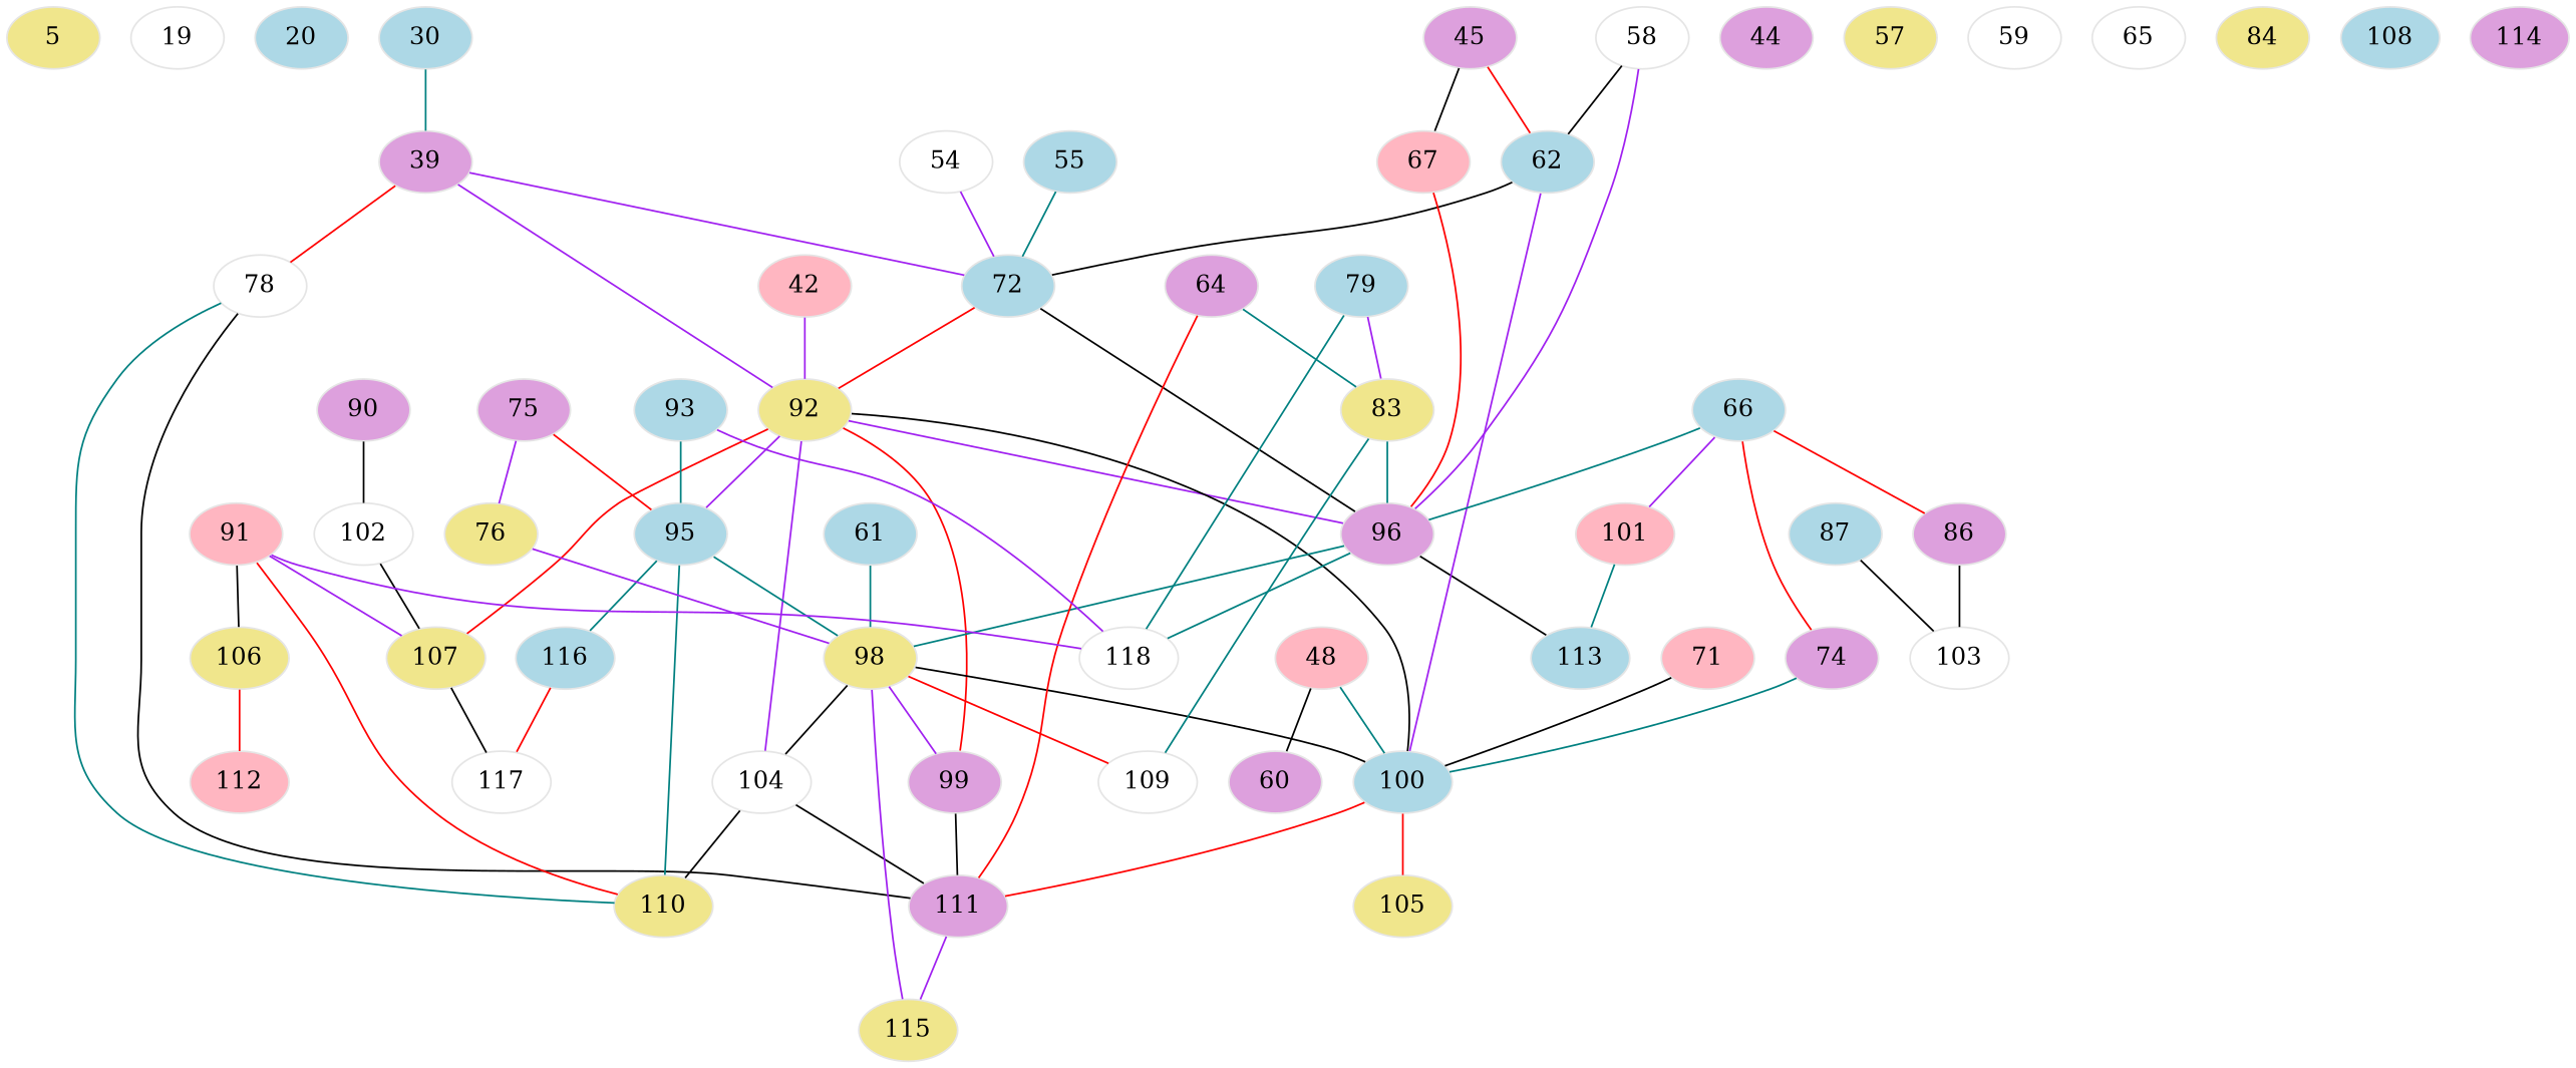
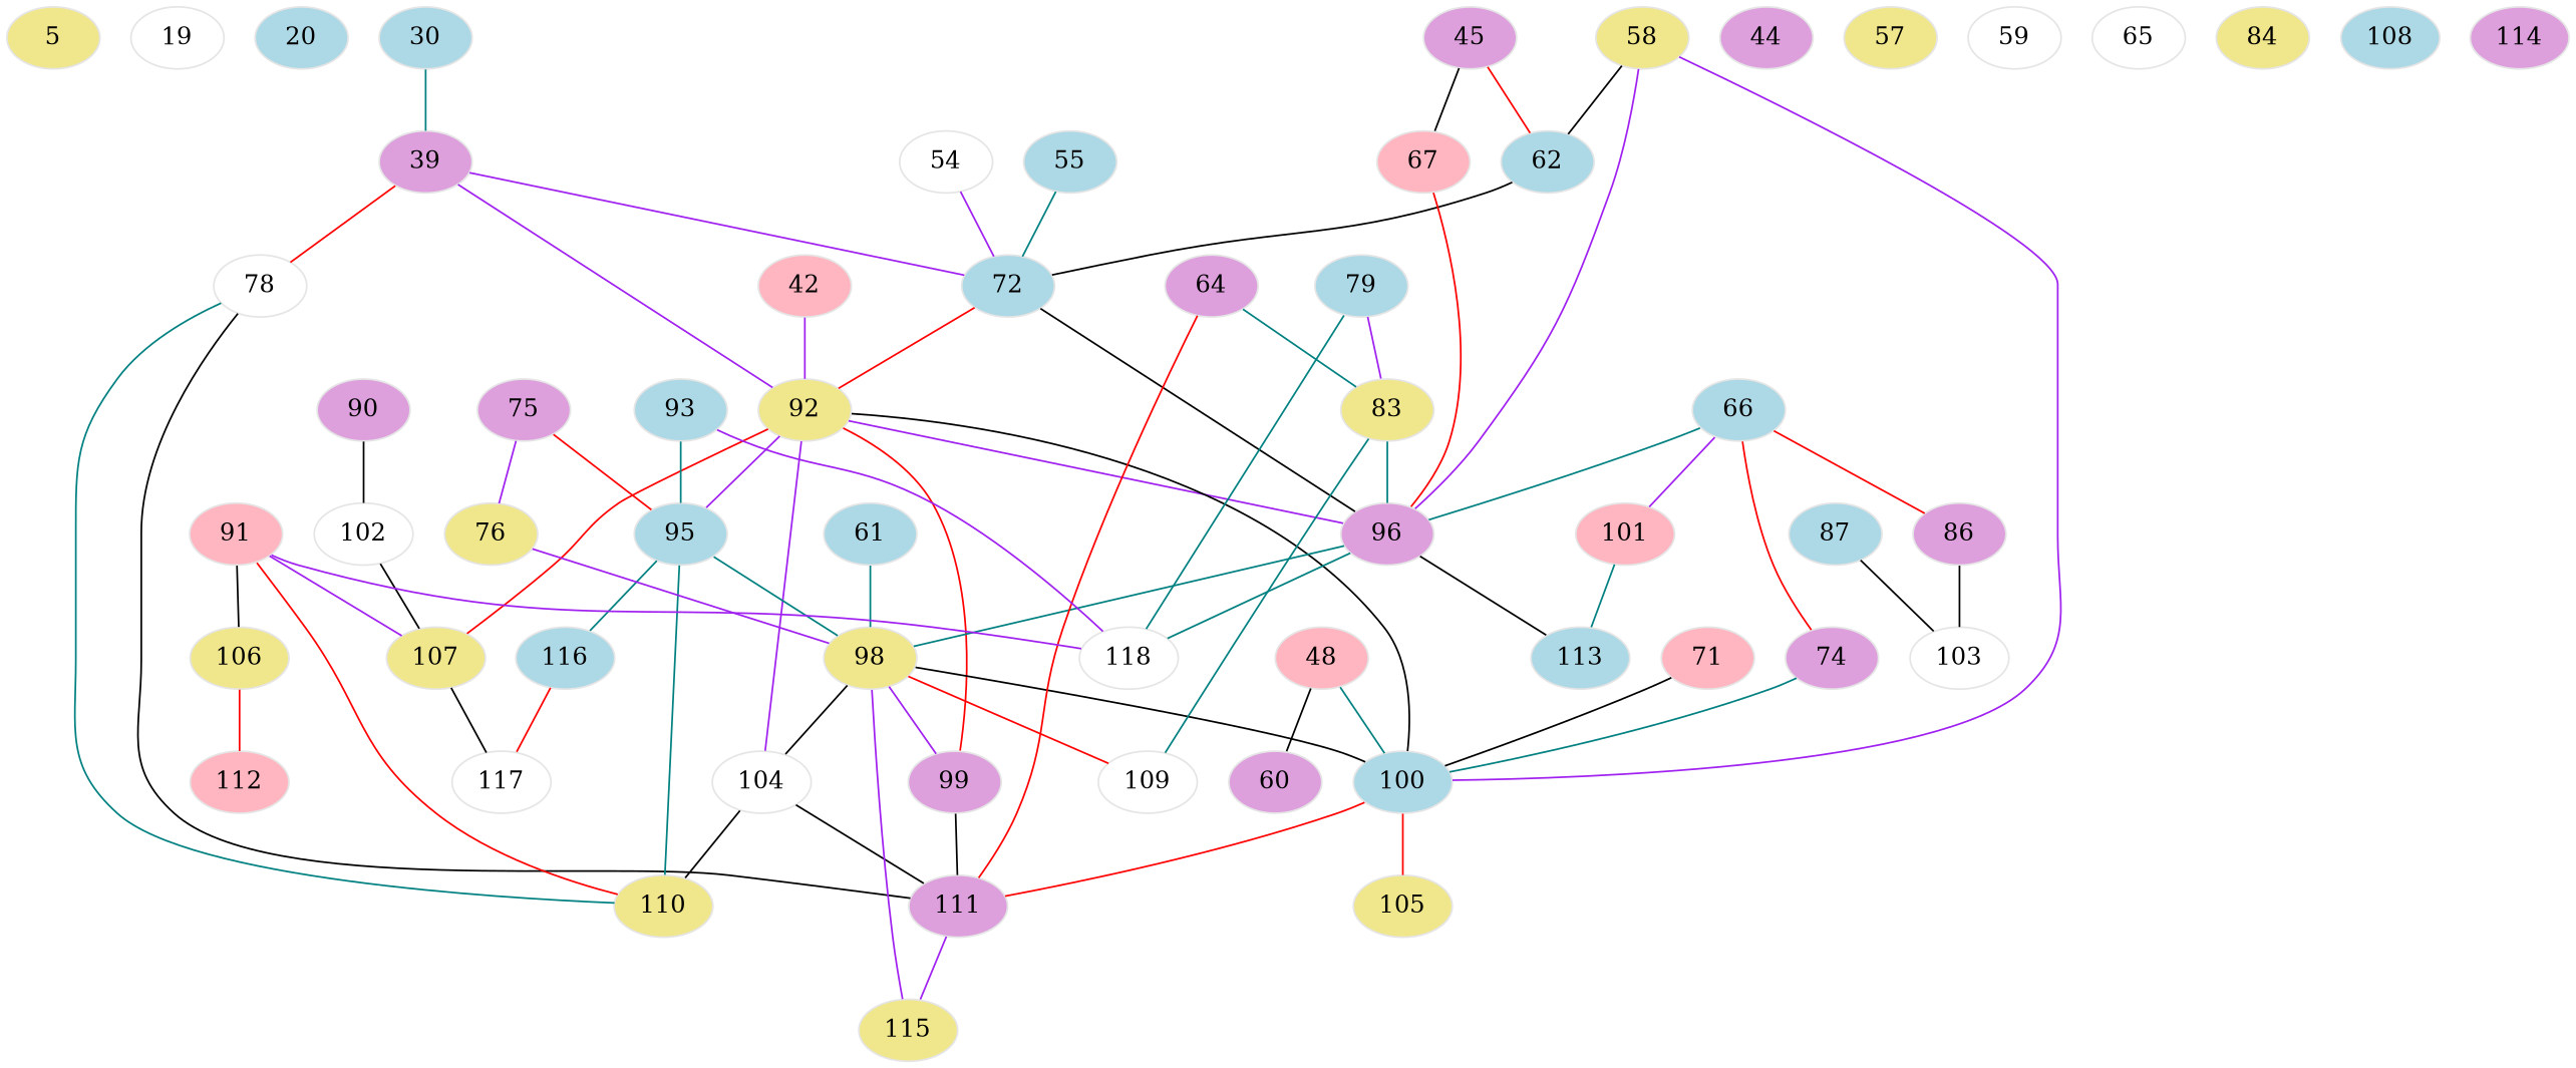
  graph {
    node [color=gray90 fillcolor=lightblue style=filled]
    edge [color=black]
    5 [fillcolor=khaki]
    n2 [fillcolor=white label=19]
    20
    39 [fillcolor=plum]
    30
    72 [super="+27+50"]
    78 [fillcolor=white super="+3"]
    92 [fillcolor=khaki super="+26+82"]
    96 [fillcolor=plum super="+40+85+81"]
    111 [fillcolor=plum super="+38+94+18"]
    110 [fillcolor=khaki]
    100 [super="+34+80+32+35"]
    95 [super="+73+67"]
    107 [fillcolor=khaki super="+12+31+7"]
    99 [fillcolor=plum super="+89+70"]
    104 [fillcolor=white super="+6"]
    42 [fillcolor=lightpink]
    44 [fillcolor=plum]
    45 [fillcolor=plum super="+24"]
    62
    n21 [fillcolor=lightpink label=67]
    60 [fillcolor=plum super="+29"]
    48 [fillcolor=lightpink]
    105 [fillcolor=khaki]
    54 [fillcolor=white]
    55
    57 [fillcolor=khaki super="+21"]
-   58 [fillcolor=white]
+   58 [fillcolor=khaki]
    98 [fillcolor=khaki super="+51+52+97"]
    118 [fillcolor=white]
    113
    59 [fillcolor=white]
    109 [fillcolor=white]
    115 [fillcolor=khaki]
    61
    64 [fillcolor=plum super="+33"]
    83 [fillcolor=khaki super="+2"]
    65 [fillcolor=white]
    66 [super="+28"]
    74 [fillcolor=plum]
    86 [fillcolor=plum]
    101 [fillcolor=lightpink]
    103 [fillcolor=white]
    71 [fillcolor=lightpink]
    76 [fillcolor=khaki super="+53+13"]
    75 [fillcolor=plum]
    116
    79
    84 [fillcolor=khaki]
    87
    90 [fillcolor=plum]
    102 [fillcolor=white]
    91 [fillcolor=lightpink super="+47"]
    106 [fillcolor=khaki]
    112 [fillcolor=lightpink]
    117 [fillcolor=white]
    93 [super="+8+56"]
    108
    114 [fillcolor=plum]
    39 -- 72 [color=purple]
    39 -- 78 [color=red weight=2]
    39 -- 92 [color=purple]
    30 -- 39 [color=teal]
    72 -- 92 [color=red]
    72 -- 96
    78 -- 111
    78 -- 110 [color=teal]
    92 -- 96 [color=purple]
    92 -- 100 [weight=2]
    92 -- 95 [color=purple weight=3]
    92 -- 107 [color=red]
    92 -- 99 [color=red]
    92 -- 104 [color=purple]
    96 -- 98 [color=teal weight=2]
    96 -- 118 [color=teal]
    96 -- 113
    111 -- 115 [color=purple]
    100 -- 111 [color=red weight=3]
    100 -- 105 [color=red]
    95 -- 110 [color=teal]
    95 -- 98 [color=teal weight=2]
    95 -- 116 [color=teal]
    107 -- 117
    99 -- 111
    104 -- 111 [weight=2]
    104 -- 110 [weight=2]
    42 -- 92 [color=purple]
    45 -- 62 [color=red]
    45 -- n21
    62 -- 72
-   62 -- 100 [color=purple]
+   58 -- 100 [color=purple]
    n21 -- 96 [color=red]
    48 -- 100 [color=teal]
    48 -- 60
    54 -- 72 [color=purple]
    55 -- 72 [color=teal]
    58 -- 96 [color=purple]
    58 -- 62
    98 -- 100 [weight=5]
    98 -- 99 [color=purple]
    98 -- 104
    98 -- 109 [color=red]
    98 -- 115 [color=purple]
    61 -- 98 [color=teal]
    64 -- 111 [color=red]
    64 -- 83 [color=teal]
    83 -- 96 [color=teal weight=2]
    83 -- 109 [color=teal]
    66 -- 96 [color=teal]
    66 -- 74 [color=red]
    66 -- 86 [color=red]
    66 -- 101 [color=purple]
    74 -- 100 [color=teal]
    86 -- 103
    101 -- 113 [color=teal]
    71 -- 100
    76 -- 98 [color=purple]
    75 -- 95 [color=red]
    75 -- 76 [color=purple]
    116 -- 117 [color=red]
    79 -- 118 [color=teal]
    79 -- 83 [color=purple]
    87 -- 103
    90 -- 102
    102 -- 107
    91 -- 110 [color=red]
    91 -- 107 [color=purple]
    91 -- 118 [color=purple]
    91 -- 106
    106 -- 112 [color=red]
    93 -- 95 [color=teal]
    93 -- 118 [color=purple]
  }
